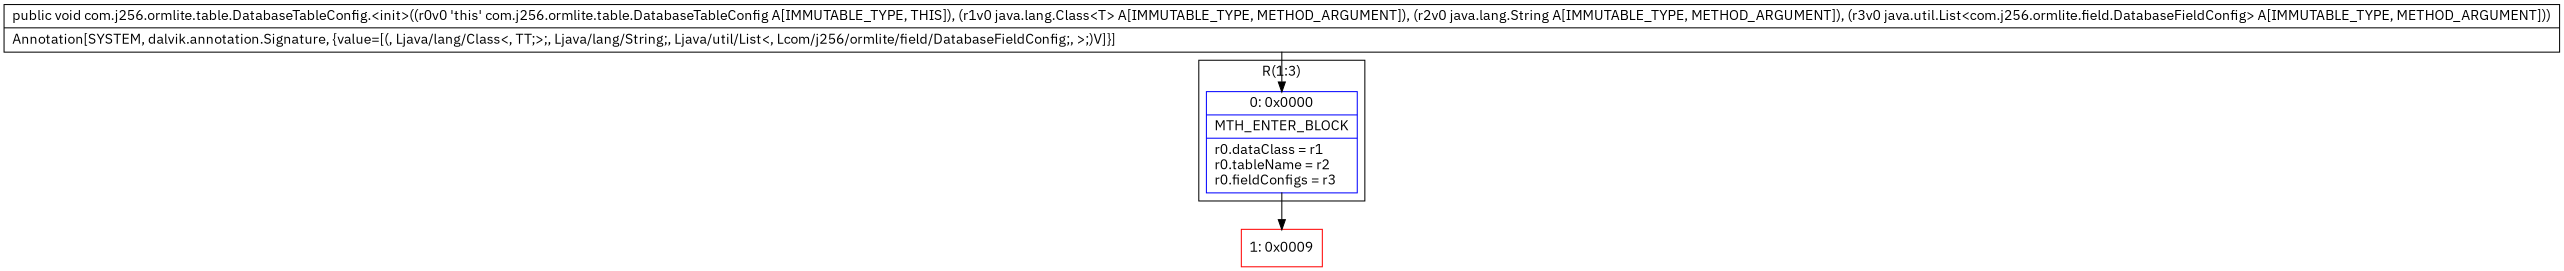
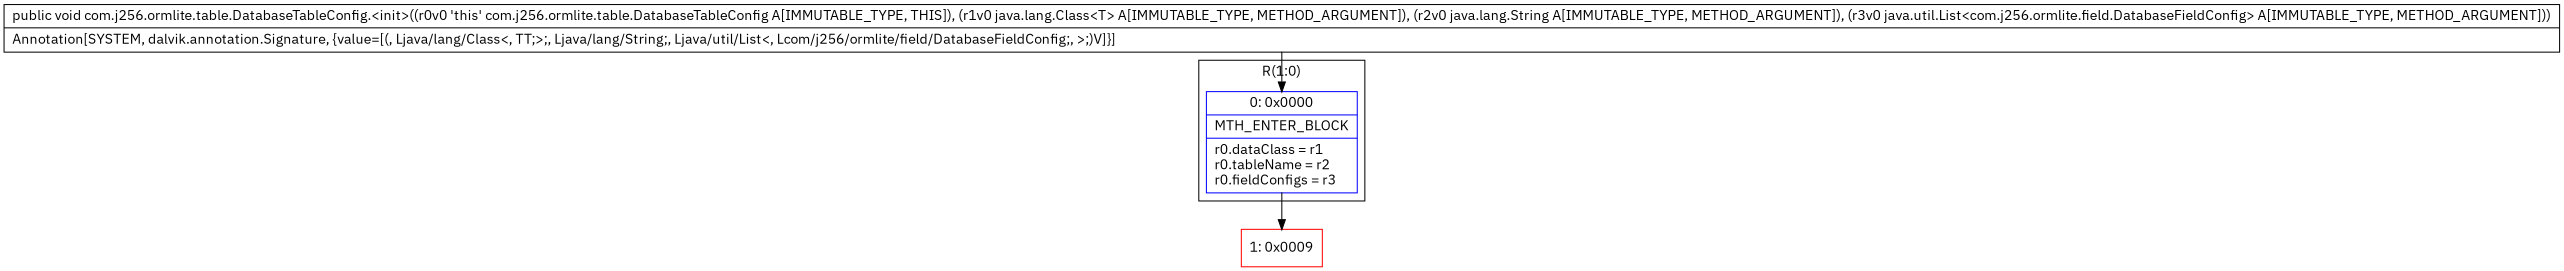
  digraph {
    fontname="IBM Plex Sans"
    node [shape=record fontname="IBM Plex Sans"]
    edge [fontname="IBM Plex Sans"]
    n1 [color=blue label="{0\:\ 0x0000|MTH_ENTER_BLOCK\l|r0.dataClass = r1\lr0.tableName = r2\lr0.fieldConfigs = r3\l}"]
    n2 [color=red label="{1\:\ 0x0009}"]
    n3 [label="{public void com.j256.ormlite.table.DatabaseTableConfig.\<init\>((r0v0 'this' com.j256.ormlite.table.DatabaseTableConfig A[IMMUTABLE_TYPE, THIS]), (r1v0 java.lang.Class\<T\> A[IMMUTABLE_TYPE, METHOD_ARGUMENT]), (r2v0 java.lang.String A[IMMUTABLE_TYPE, METHOD_ARGUMENT]), (r3v0 java.util.List\<com.j256.ormlite.field.DatabaseFieldConfig\> A[IMMUTABLE_TYPE, METHOD_ARGUMENT]))  | Annotation[SYSTEM, dalvik.annotation.Signature, \{value=[(, Ljava\/lang\/Class\<, TT;\>;, Ljava\/lang\/String;, Ljava\/util\/List\<, Lcom\/j256\/ormlite\/field\/DatabaseFieldConfig;, \>;)V]\}]\l}"]
    subgraph cluster_1 {
-     label="R(1:3)"
+     label="R(1:0)"
      n1
    }
    n1 -> n2
    n3 -> n1
  }
